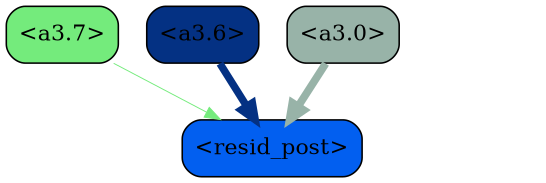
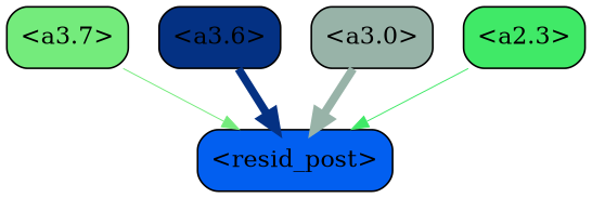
  strict digraph {
    splines=true
    fontname="DejaVu Serif"
    node [color=black fontname="DejaVu Serif" shape=box style="filled, rounded"]
    edge [penwidth=0.6 fontname="DejaVu Serif"]
    "<a3.7>" [fillcolor="#74eb7c"]
    "<resid_post>" [fillcolor="#025ff0"]
    "<a3.6>" [fillcolor="#043183"]
    "<a3.0>" [fillcolor="#98b3a8"]
+   "<a2.3>" [fillcolor="#40e967"]
    "<a3.7>" -> "<resid_post>" [color="#74eb7c"]
    "<a3.6>" -> "<resid_post>" [color="#043183" penwidth=4.746312499046326]
    "<a3.0>" -> "<resid_post>" [color="#98b3a8" penwidth=4.896343111991882]
+   "<a2.3>" -> "<resid_post>" [color="#40e967"]
  }
